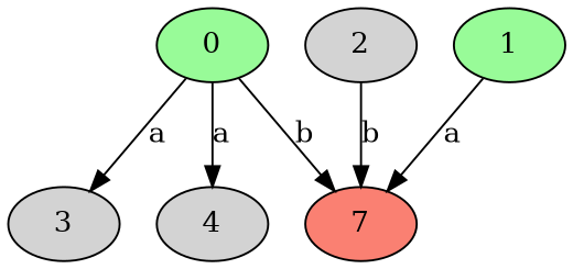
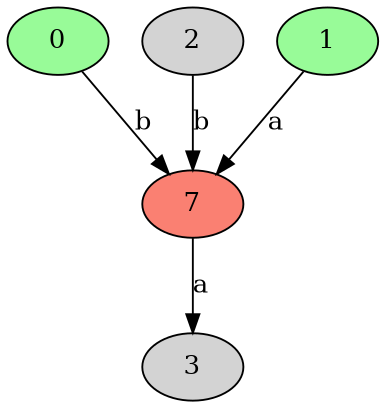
  strict digraph {
    node [fillcolor=lightgrey style=filled]
    0 [fillcolor=palegreen]
    3
-   4
    7 [fillcolor=salmon]
    2
    1 [fillcolor=palegreen]
-   0 -> 3 [label=a]
-   0 -> 4 [label=a]
+   7 -> 3 [label=a]
    0 -> 7 [label=b]
    2 -> 7 [label=b]
    1 -> 7 [label=a]
  }
